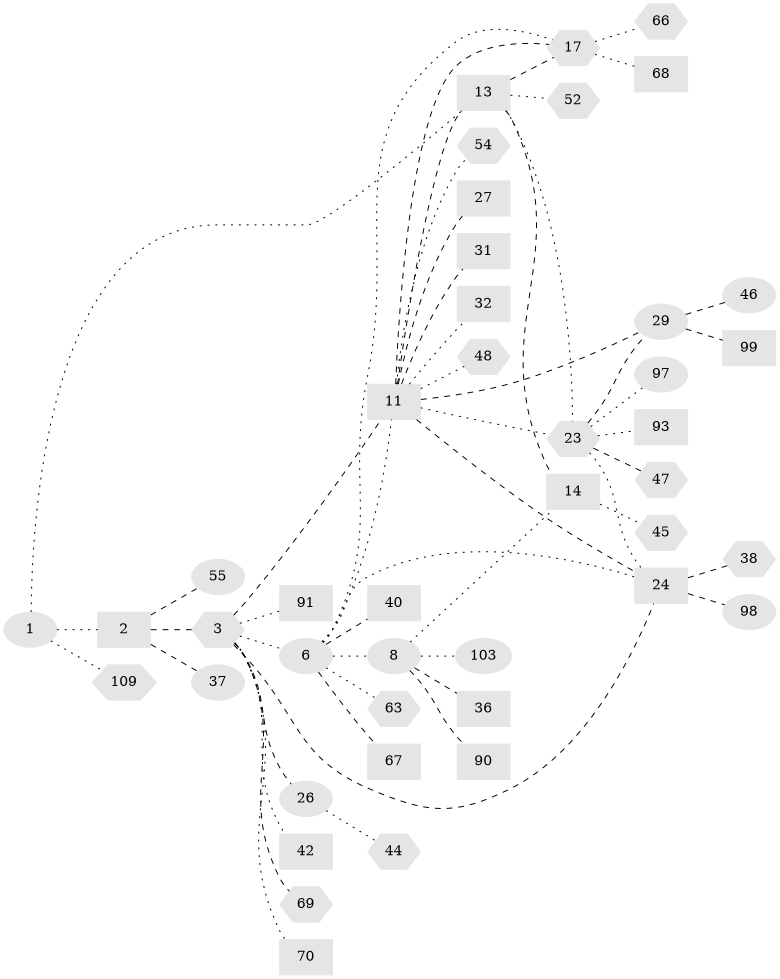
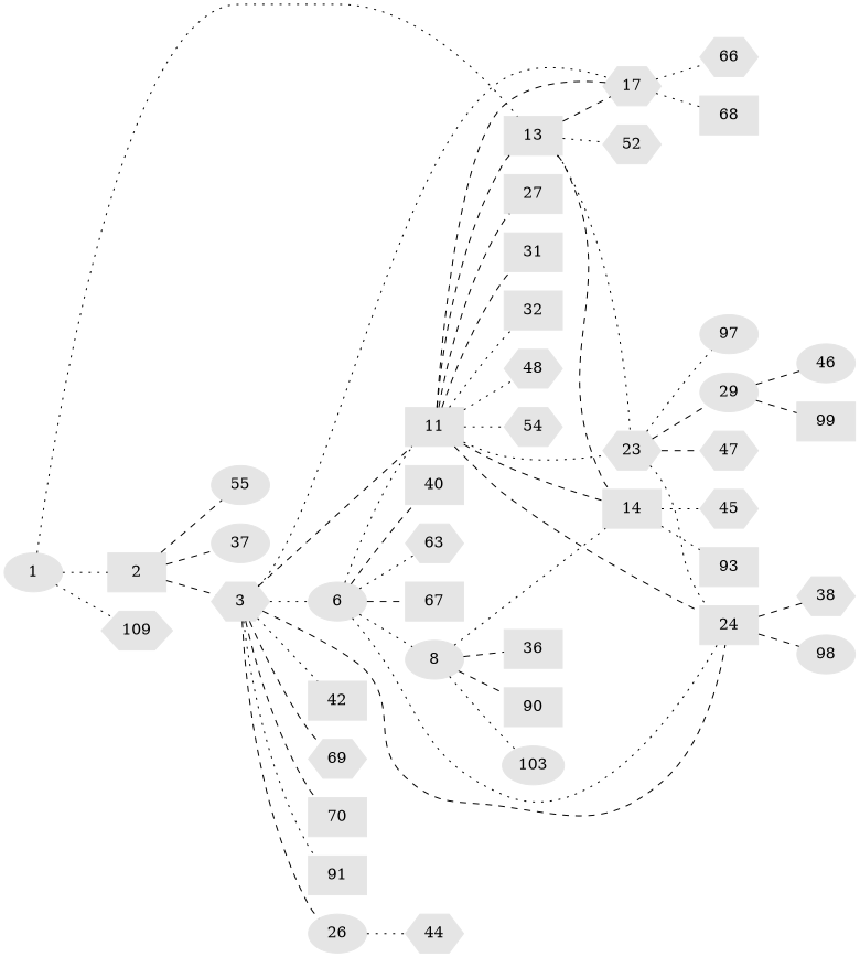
  graph {
    rankdir=LR
    node [color=gray90 shape=box style=filled]
    edge [style=dotted]
    1 [shape=ellipse]
    2
    13 [super="+51+79+80+87+75"]
    109 [shape=hexagon]
    3 [shape=hexagon super="+4+22+65+73+106+100+95+74"]
    37 [shape=ellipse]
    55 [shape=ellipse]
    6 [shape=ellipse super="+7+60+10"]
    11 [super="+15+30+21+12+28+16"]
    24 [super="+49"]
    26 [shape=ellipse]
    42
    69 [shape=hexagon]
    70
    91
    23 [shape=hexagon super="+57"]
    17 [shape=hexagon super="+77+20+56"]
    14
    n19 [label=52 shape=hexagon super="+85"]
    8 [shape=ellipse]
    40 [super="+50"]
    63 [shape=hexagon]
    67
    27
    31
    32
    48 [shape=hexagon]
    54 [shape=hexagon super="+99"]
    29 [shape=ellipse]
    47 [shape=hexagon]
    97 [shape=ellipse]
    38 [shape=hexagon]
    98 [shape=ellipse]
    44 [shape=hexagon]
    36 [super="+43+81"]
    90
    103 [shape=ellipse]
    66 [shape=hexagon]
    68
    45 [shape=hexagon]
    n41 [label=93]
    46 [shape=ellipse]
    n43 [label=99]
    1 -- 2
    1 -- 13
    1 -- 109
    2 -- 3 [style=dashed weight=3]
    2 -- 37 [style=dashed]
    2 -- 55 [style=dashed]
    13 -- 23 [weight=2]
    13 -- 17 [style=dashed]
    13 -- 14 [style=dashed]
    13 -- n19
    3 -- 6
    3 -- 11 [style=dashed weight=4]
    3 -- 24 [style=dashed]
    3 -- 26 [style=dashed]
    3 -- 42
    3 -- 69 [style=dashed]
-   3 -- 70
+   3 -- 70 [style=dashed]
    3 -- 91
    6 -- 11
    6 -- 24
-   6 -- 17
+   3 -- 17
    6 -- 8 [weight=4]
    6 -- 40 [style=dashed]
    6 -- 63
    6 -- 67 [style=dashed]
    11 -- 13 [style=dashed weight=4]
    11 -- 24 [style=dashed weight=3]
    11 -- 23 [weight=5]
    11 -- 17 [style=dashed weight=6]
-   11 -- 29 [style=dashed weight=3]
+   11 -- 14 [style=dashed weight=3]
    11 -- 27 [style=dashed]
    11 -- 31 [style=dashed]
    11 -- 32
    11 -- 48
    11 -- 54
    24 -- 38 [style=dashed]
    24 -- 98 [style=dashed]
    26 -- 44
    23 -- 24
    23 -- 29 [style=dashed]
    23 -- 47 [style=dashed]
    23 -- 97
    17 -- 66
    17 -- 68
    14 -- 45
-   23 -- n41
+   14 -- n41
    8 -- 14
    8 -- 36 [style=dashed]
    8 -- 90 [style=dashed]
    8 -- 103
    29 -- 46 [style=dashed]
    29 -- n43 [style=dashed]
  }
